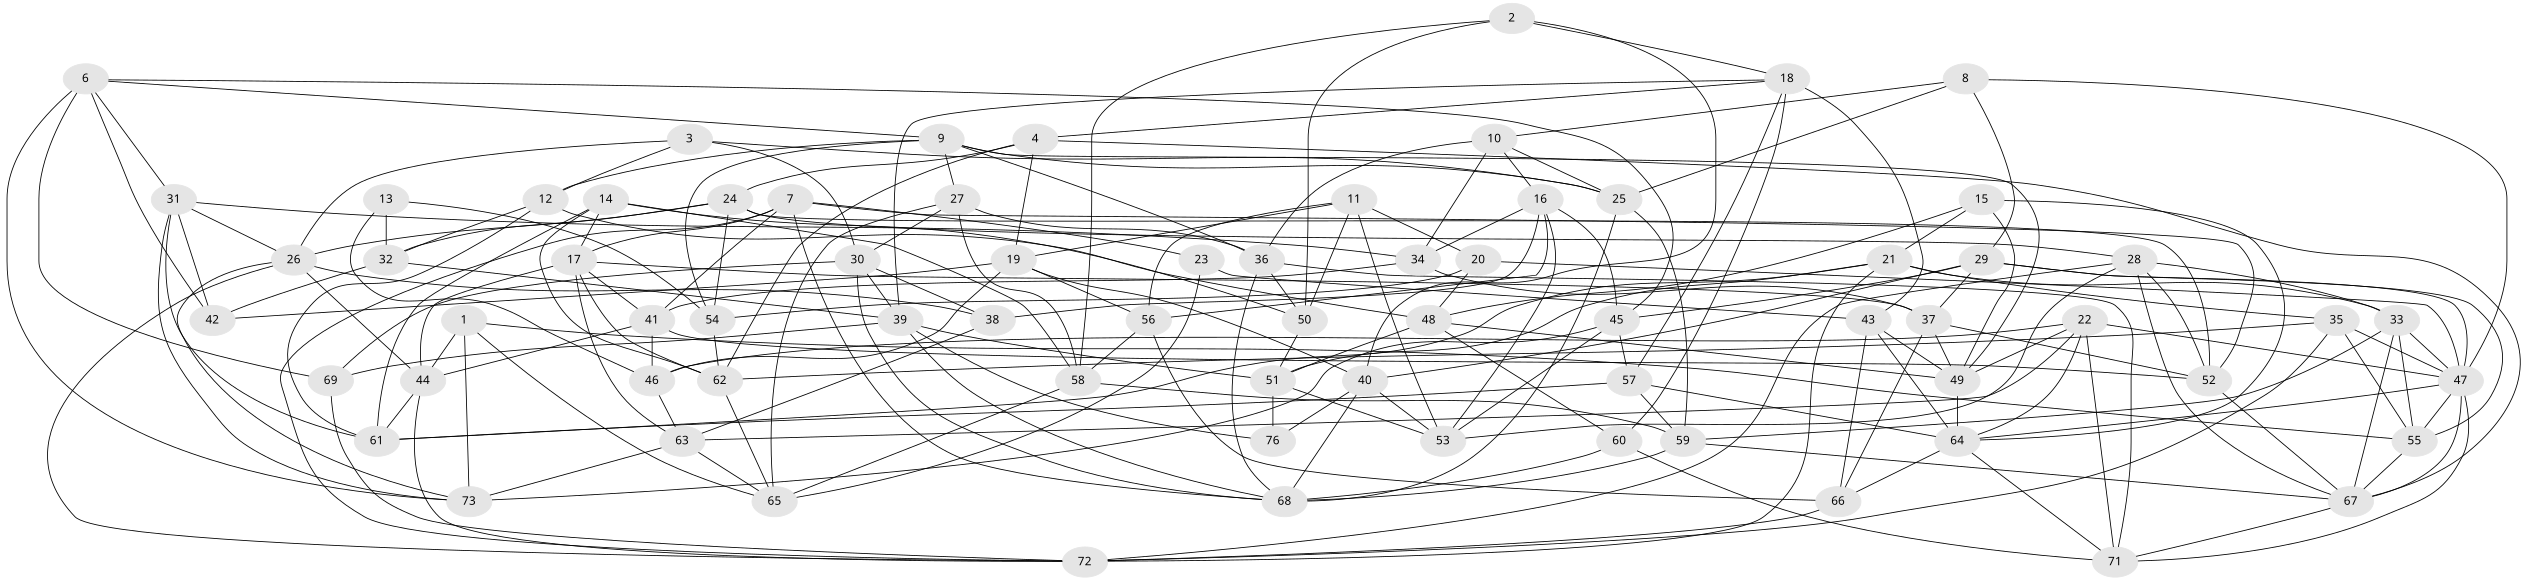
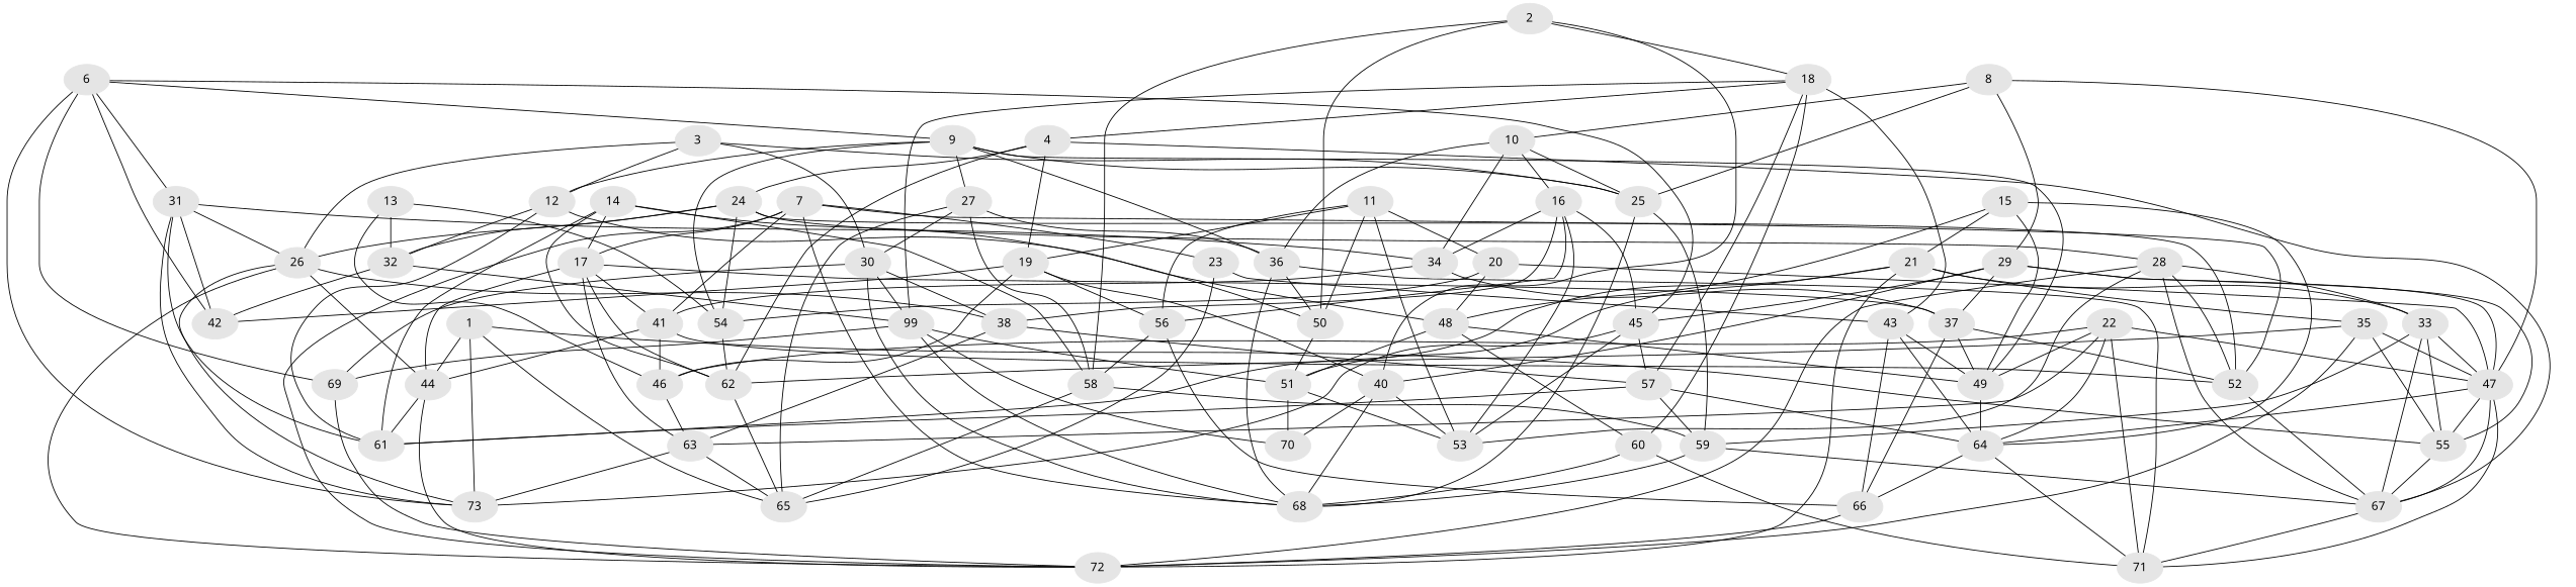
  graph {
    fontname="Noto Sans"
    node [color=gray90 fontname="Noto Sans" style=filled]
    edge [fontname="Noto Sans" weight=1.0]
    1
    44
    55
    65
    73
    72
    61
    67
    2
    18
    40
    50
    58
    4
-   39
+   39 [label=99]
    43
    57
    60
-   70 [label=76]
+   70
    68
    53
    51
    59
    3
    12
    25
    26
    30
    32
    48
    38
    69
    19
    24
    62
    42
    56
    46
    52
    54
    28
    71
    27
    36
    63
    6
    9
    31
    45
    49
    34
    7
    17
    23
    41
    37
    8
    10
    29
    47
    16
    64
    11
    20
    66
    13
    14
    15
    21
    33
    35
    22
    1 -- 44
    1 -- 55
    1 -- 65
    1 -- 73
    44 -- 72
    44 -- 61
    55 -- 67
    67 -- 71
    2 -- 18
    2 -- 40
    2 -- 50
    2 -- 58
    18 -- 4
    18 -- 39
    18 -- 43
    18 -- 57
    18 -- 60
    40 -- 70
    40 -- 68
    40 -- 53
    50 -- 51
    58 -- 65
    58 -- 59
    4 -- 67
    4 -- 19
    4 -- 24
    4 -- 62
    39 -- 70 [weight=2.0]
    39 -- 68
    39 -- 51
    39 -- 69
    43 -- 49
    43 -- 64 [weight=2.0]
    43 -- 66
    57 -- 61
    57 -- 59
    57 -- 64
    60 -- 68
    60 -- 71
    51 -- 70
    51 -- 53
    59 -- 67
    59 -- 68
    3 -- 12
    3 -- 25
    3 -- 26
    3 -- 30
    12 -- 61
    12 -- 32
    12 -- 48
    25 -- 68
    25 -- 59
    26 -- 44
    26 -- 73
    26 -- 72
    26 -- 38
    30 -- 39
    30 -- 68
    30 -- 38
    30 -- 69
    32 -- 39
    32 -- 42
    48 -- 60
    48 -- 51
    48 -- 49
+   38 -- 57
    38 -- 63
    69 -- 72
    19 -- 40
    19 -- 42
    19 -- 56
    19 -- 46
    24 -- 26
    24 -- 32
    24 -- 52
    24 -- 54
    24 -- 28
    62 -- 65
    56 -- 58
    56 -- 66 [weight=2.0]
    46 -- 63
    52 -- 67
    54 -- 62
    28 -- 72
    28 -- 67
    28 -- 53
    28 -- 52
    28 -- 33
    27 -- 65
    27 -- 58
    27 -- 30
    27 -- 36
    36 -- 50
    36 -- 68
    36 -- 71
    63 -- 65
    63 -- 73
    6 -- 73
    6 -- 69
    6 -- 42
    6 -- 9
    6 -- 31
    6 -- 45
    9 -- 12 [weight=2.0]
    9 -- 25
    9 -- 54
    9 -- 27
    9 -- 36
    9 -- 49
    31 -- 73
    31 -- 61
    31 -- 26
    31 -- 42
    31 -- 34
    45 -- 73
    45 -- 57
    45 -- 53
    49 -- 64 [weight=2.0]
    34 -- 41
    34 -- 37
    7 -- 72
    7 -- 68
    7 -- 52
    7 -- 17
    7 -- 23
    7 -- 41
    17 -- 44
    17 -- 62
    17 -- 63
    17 -- 41
    17 -- 37
    23 -- 65
    23 -- 43
    41 -- 44
    41 -- 46
    41 -- 52
    37 -- 52
    37 -- 49
    37 -- 66
    8 -- 25
    8 -- 10
    8 -- 29
    8 -- 47
    10 -- 25
    10 -- 36
    10 -- 34 [weight=2.0]
    10 -- 16
    29 -- 55
    29 -- 40
    29 -- 45
    29 -- 37
    29 -- 47
    47 -- 55
    47 -- 67
    47 -- 71
    47 -- 64
    16 -- 53
    16 -- 38
    16 -- 56
    16 -- 45
    16 -- 34
    64 -- 71
    64 -- 66
    11 -- 50 [weight=2.0]
    11 -- 53
    11 -- 19
    11 -- 56
    11 -- 20
    20 -- 48
    20 -- 54
    20 -- 47
    66 -- 72
    13 -- 32
    13 -- 46 [weight=2.0]
    13 -- 54 [weight=2.0]
    14 -- 61
    14 -- 50
    14 -- 58
    14 -- 62
    14 -- 17 [weight=2.0]
    15 -- 48
    15 -- 49
    15 -- 64
    15 -- 21
    21 -- 72
    21 -- 61
    21 -- 51
    21 -- 33
    21 -- 35
    33 -- 55
    33 -- 67
    33 -- 59
    33 -- 47
    35 -- 55
    35 -- 72
    35 -- 62
    35 -- 47
    22 -- 46
    22 -- 71
    22 -- 63
    22 -- 49
    22 -- 47
    22 -- 64
  }
